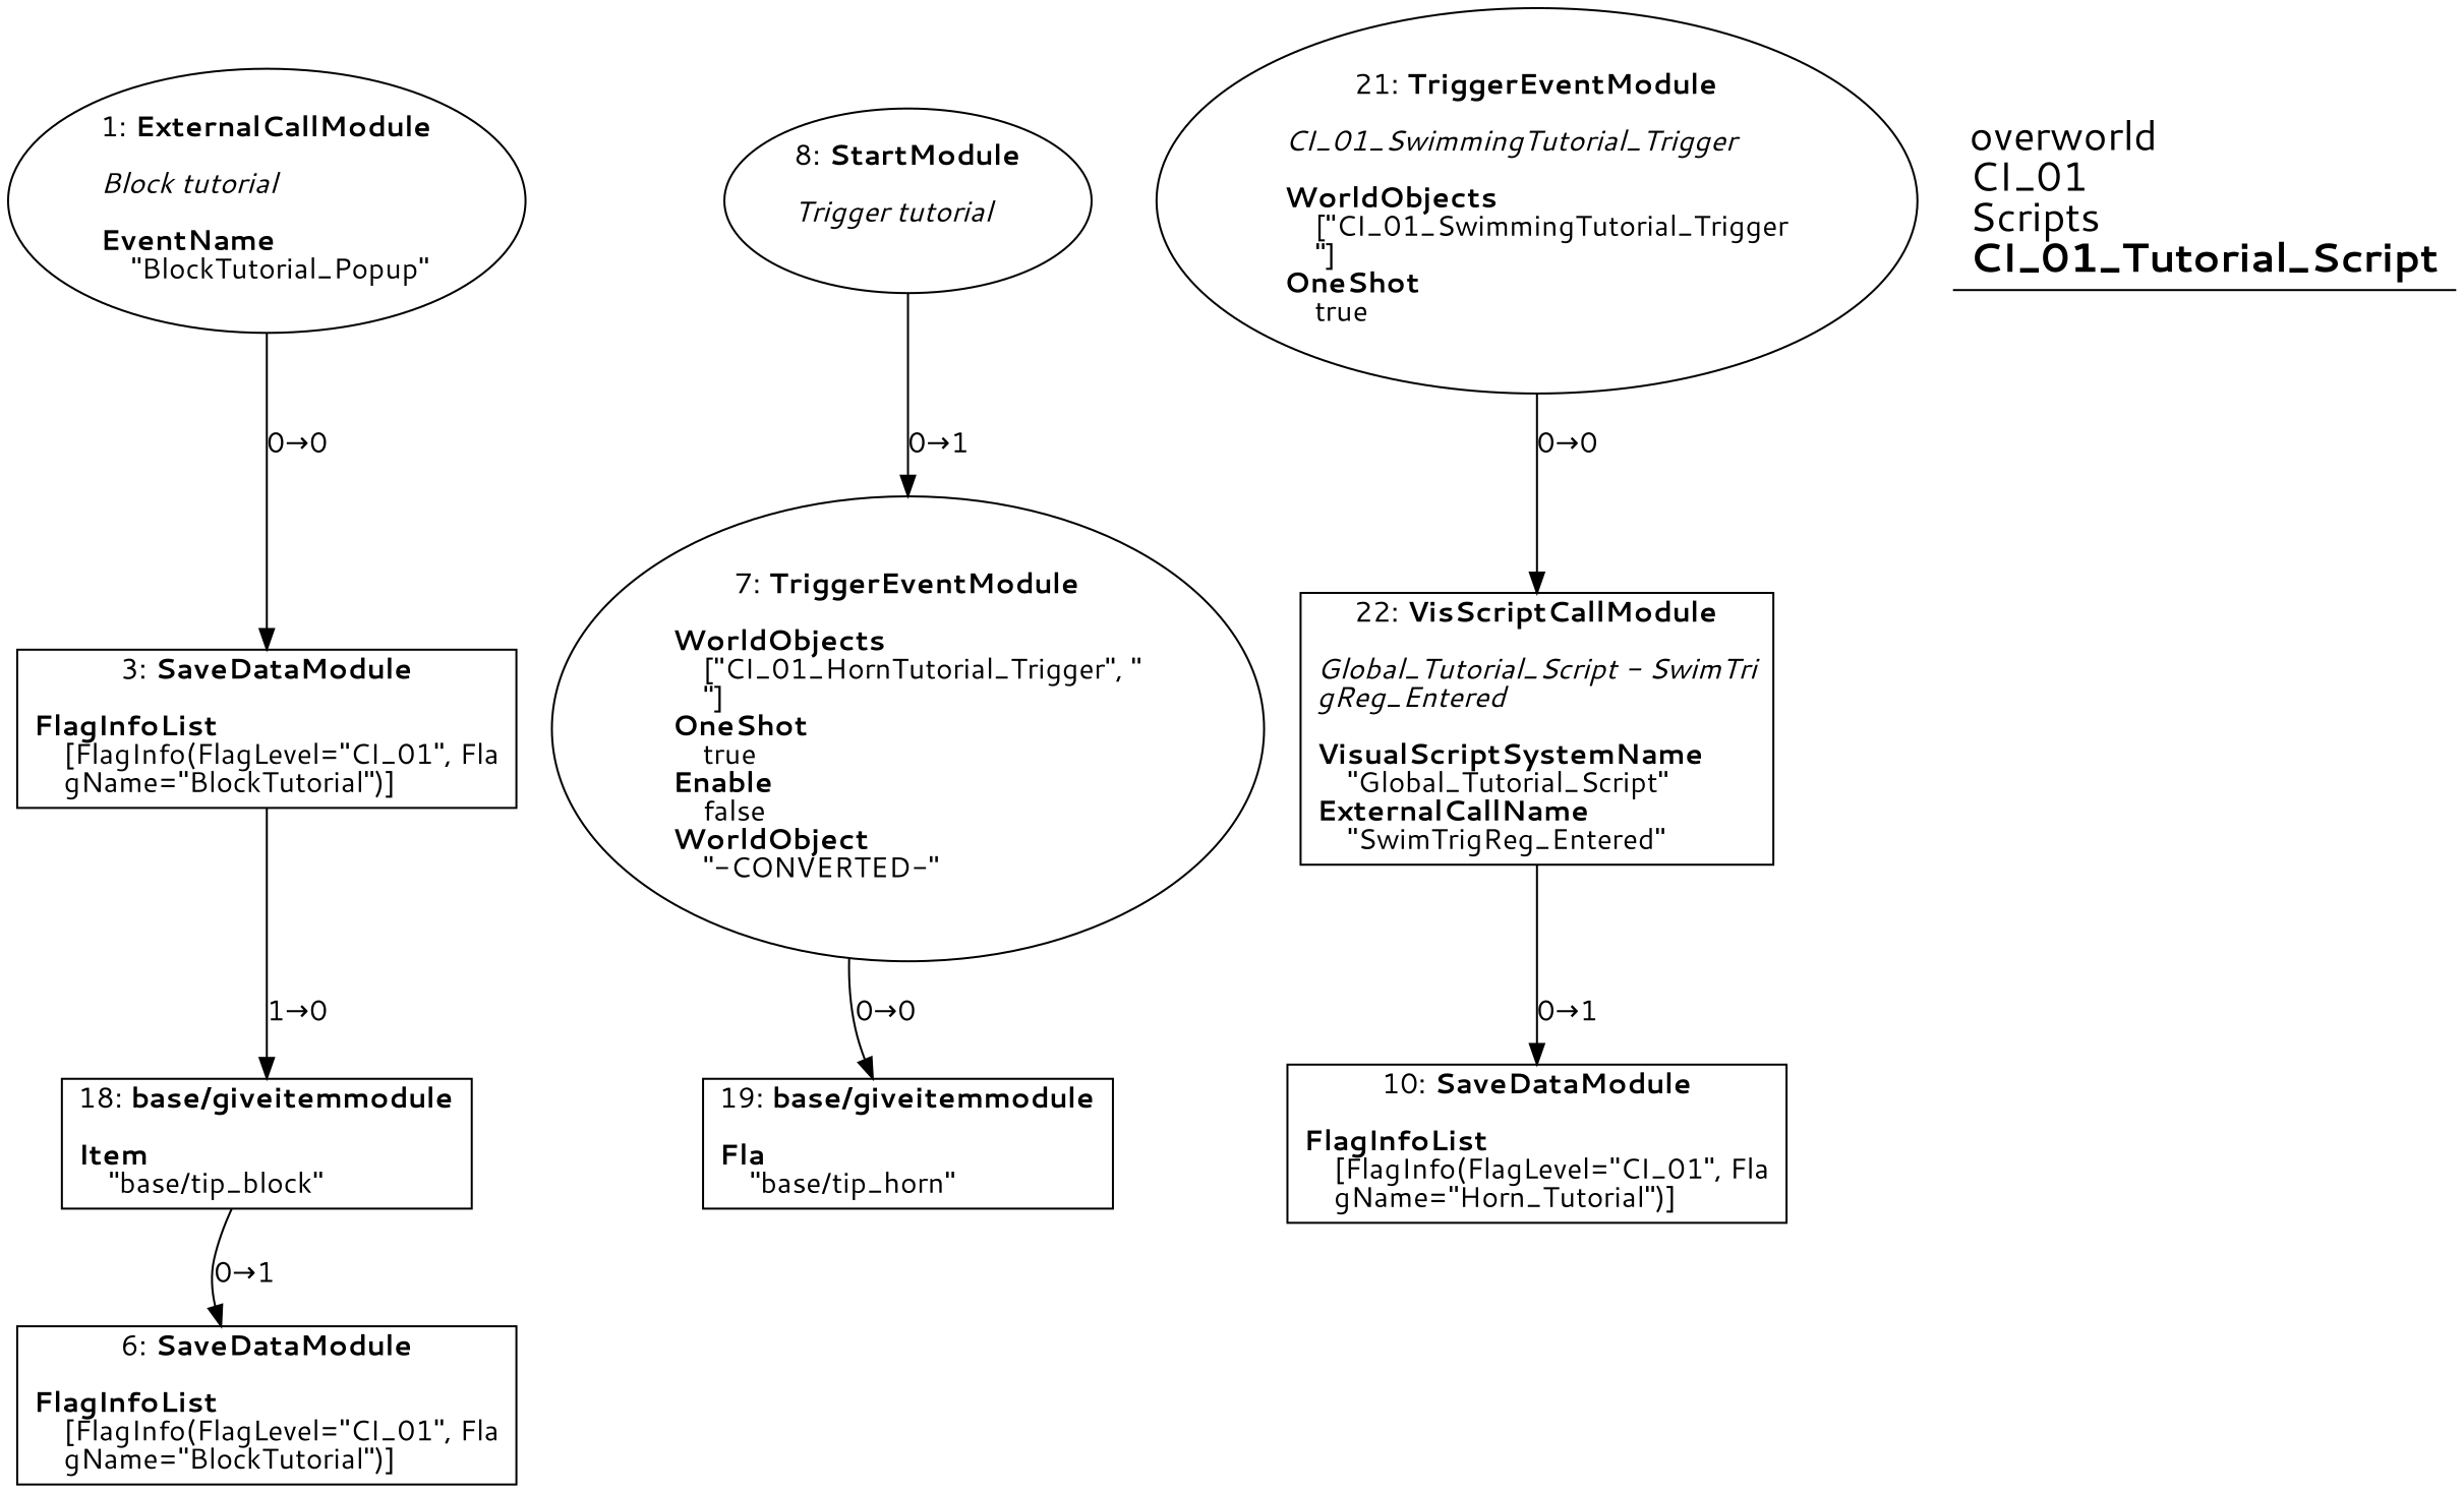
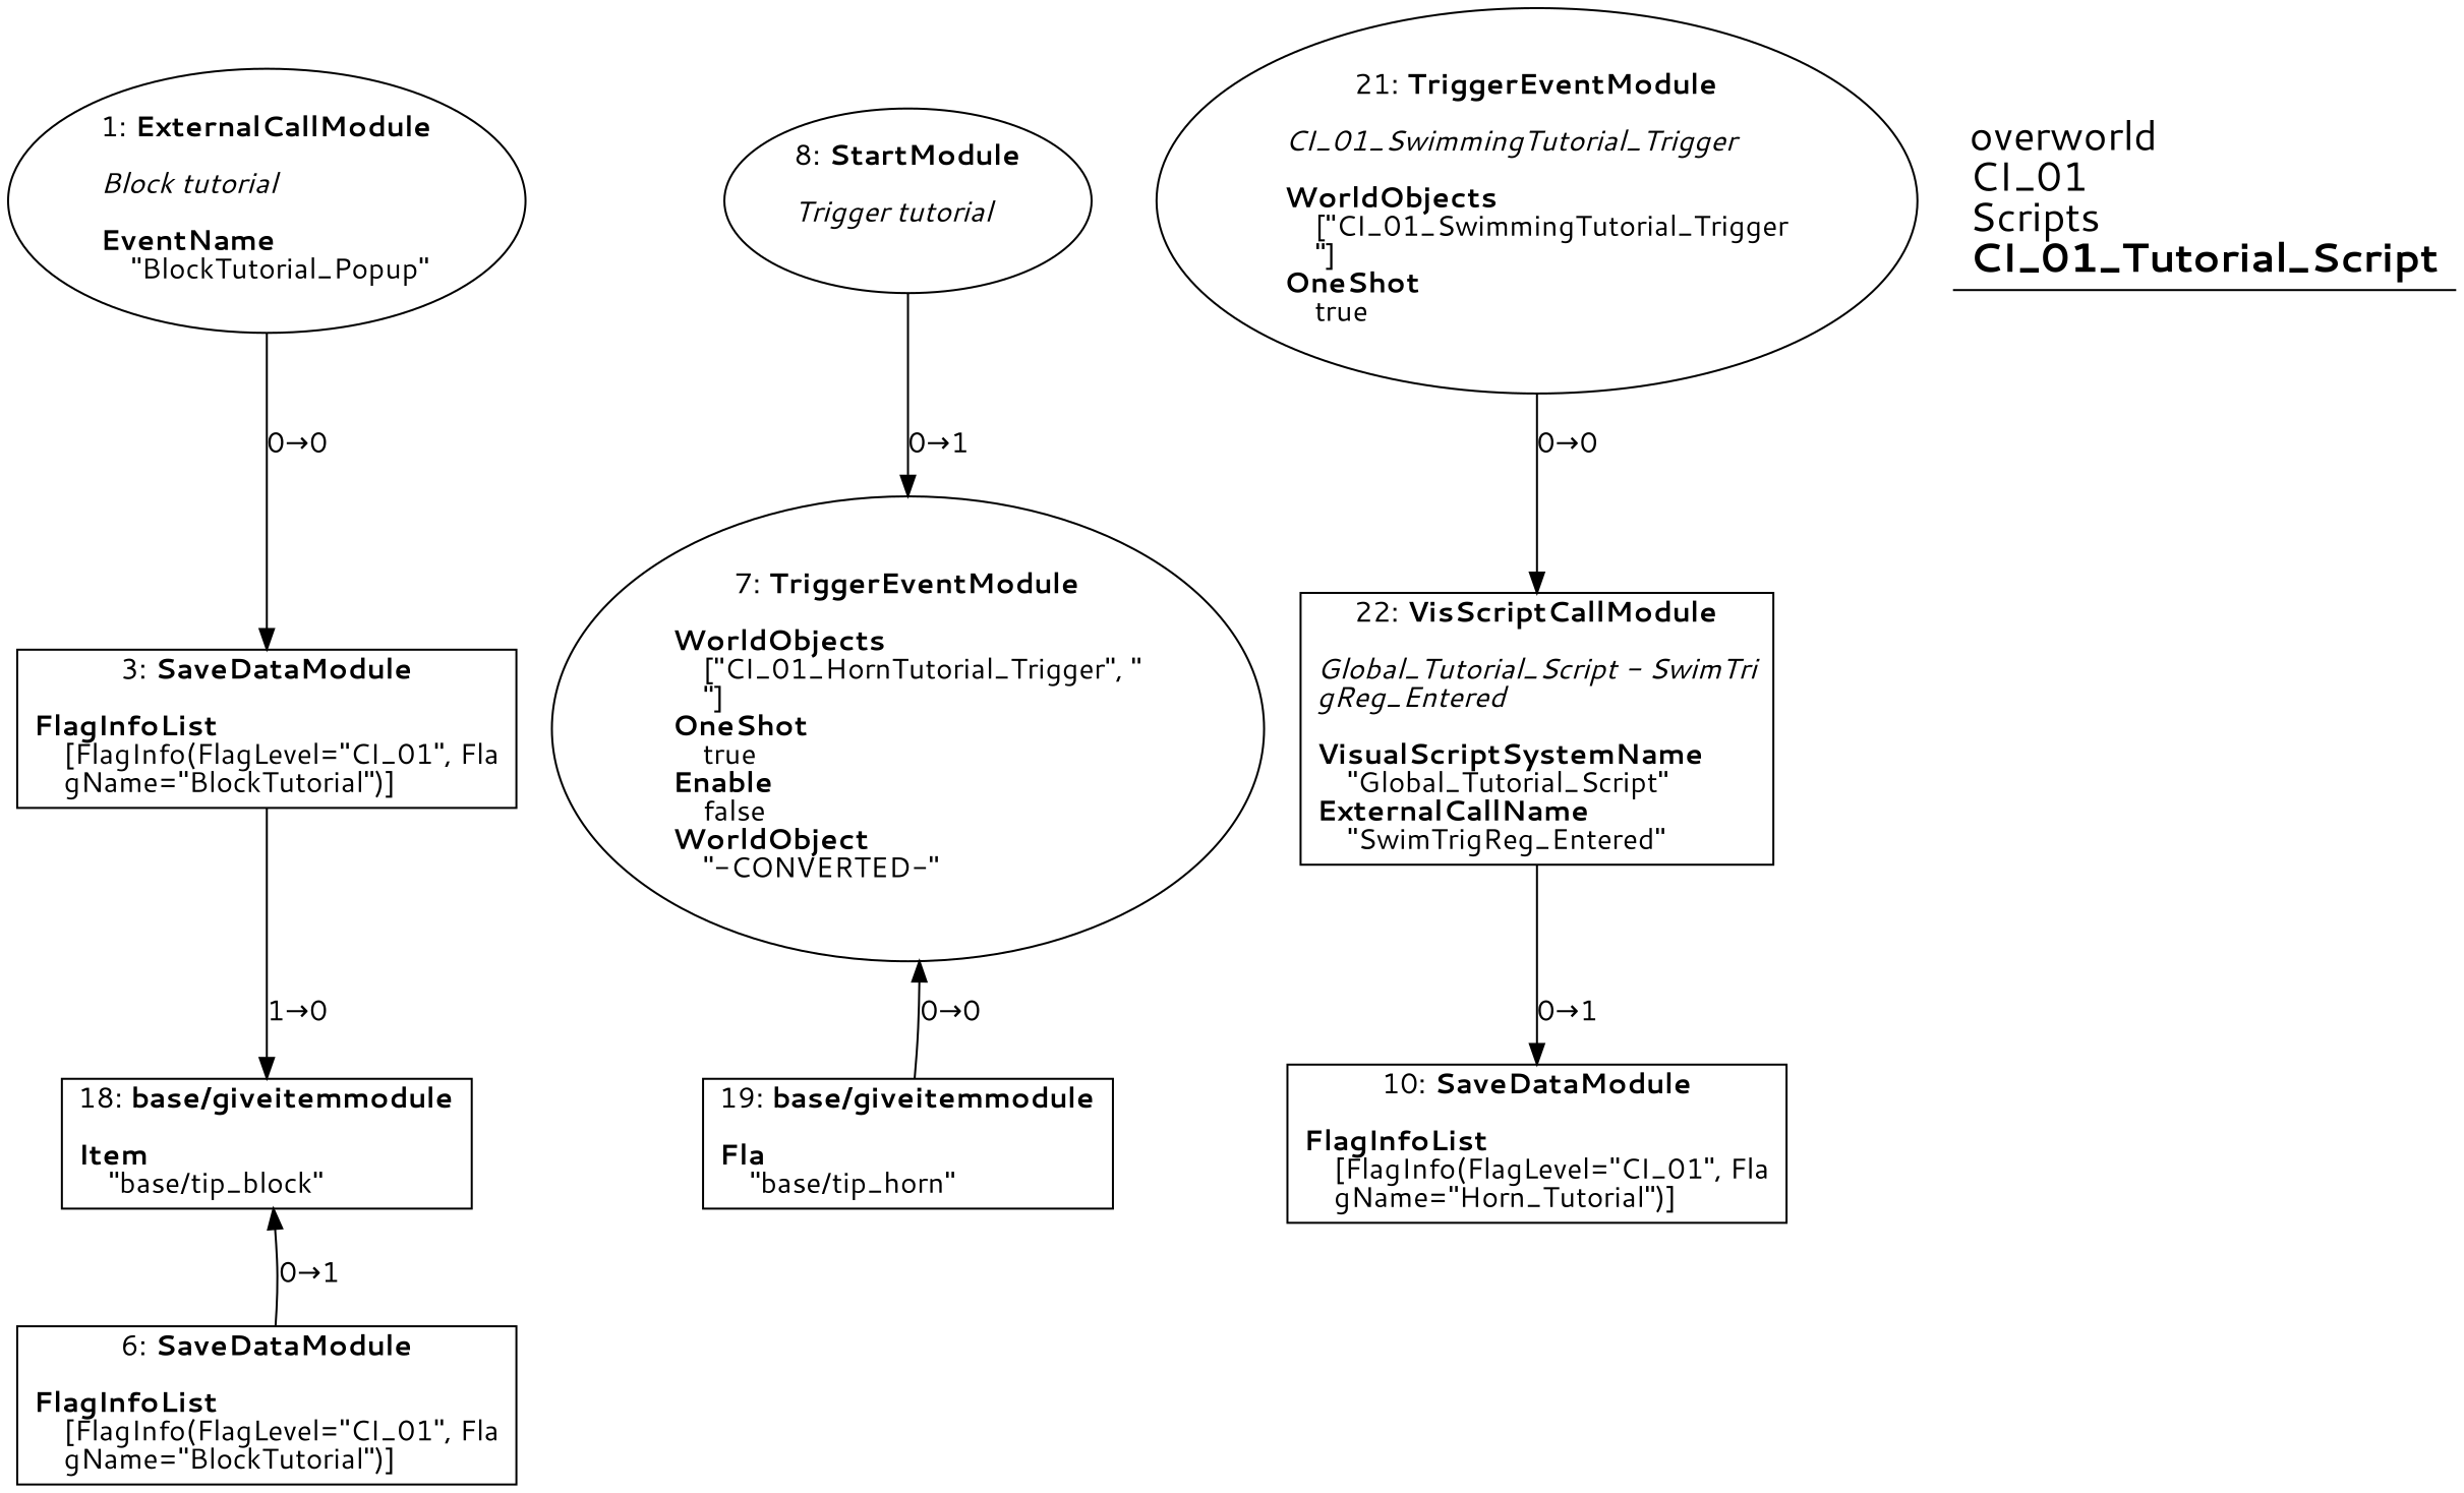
  digraph {
    fontname="Segoe UI"
    splines=spline
    node [fontname="Segoe UI" shape=box]
    edge [fontname="Segoe UI"]
    n1 [label=<1: <b>ExternalCallModule</b><br/><br/><i>Block tutorial<br align="left"/></i><br align="left"/><b>EventName</b><br align="left"/>    &quot;BlockTutorial_Popup&quot;<br align="left"/>> shape=oval]
    n2 [label=<3: <b>SaveDataModule</b><br/><br/><b>FlagInfoList</b><br align="left"/>    [FlagInfo(FlagLevel=&quot;CI_01&quot;, Fla<br align="left"/>    gName=&quot;BlockTutorial&quot;)]<br align="left"/>>]
    n3 [label=<18: <b>base/giveitemmodule</b><br/><br/><b>Item</b><br align="left"/>    &quot;base/tip_block&quot;<br align="left"/>>]
    n4 [label=<6: <b>SaveDataModule</b><br/><br/><b>FlagInfoList</b><br align="left"/>    [FlagInfo(FlagLevel=&quot;CI_01&quot;, Fla<br align="left"/>    gName=&quot;BlockTutorial&quot;)]<br align="left"/>>]
    n5 [label=<7: <b>TriggerEventModule</b><br/><br/><b>WorldObjects</b><br align="left"/>    [&quot;CI_01_HornTutorial_Trigger&quot;, &quot;<br align="left"/>    &quot;]<br align="left"/><b>OneShot</b><br align="left"/>    true<br align="left"/><b>Enable</b><br align="left"/>    false<br align="left"/><b>WorldObject</b><br align="left"/>    &quot;-CONVERTED-&quot;<br align="left"/>> shape=oval]
    n6 [label=<19: <b>base/giveitemmodule</b><br/><br/><b>Fla</b><br align="left"/>    &quot;base/tip_horn&quot;<br align="left"/>>]
    n7 [label=<10: <b>SaveDataModule</b><br/><br/><b>FlagInfoList</b><br align="left"/>    [FlagInfo(FlagLevel=&quot;CI_01&quot;, Fla<br align="left"/>    gName=&quot;Horn_Tutorial&quot;)]<br align="left"/>>]
    n8 [label=<8: <b>StartModule</b><br/><br/><i>Trigger tutorial<br align="left"/></i><br align="left"/>> shape=oval]
    n9 [label=<21: <b>TriggerEventModule</b><br/><br/><i>CI_01_SwimmingTutorial_Trigger<br align="left"/></i><br align="left"/><b>WorldObjects</b><br align="left"/>    [&quot;CI_01_SwimmingTutorial_Trigger<br align="left"/>    &quot;]<br align="left"/><b>OneShot</b><br align="left"/>    true<br align="left"/>> shape=oval]
    n10 [label=<22: <b>VisScriptCallModule</b><br/><br/><i>Global_Tutorial_Script - SwimTri<br align="left"/>gReg_Entered<br align="left"/></i><br align="left"/><b>VisualScriptSystemName</b><br align="left"/>    &quot;Global_Tutorial_Script&quot;<br align="left"/><b>ExternalCallName</b><br align="left"/>    &quot;SwimTrigReg_Entered&quot;<br align="left"/>>]
    n11 [label=<<font point-size="20">overworld<br align="left"/>CI_01<br align="left"/>Scripts<br align="left"/><b>CI_01_Tutorial_Script</b><br align="left"/></font>> shape=underline]
    n1 -> n2 [label="0→0"]
    n2 -> n3 [label="1→0"]
-   n3 -> n4 [label="0→1"]
-   n5 -> n6 [label="0→0"]
+   n4 -> n3 [label="0→1"]
+   n6 -> n5 [label="0→0"]
    n8 -> n5 [label="0→1"]
    n9 -> n10 [label="0→0"]
    n10 -> n7 [label="0→1"]
  }
